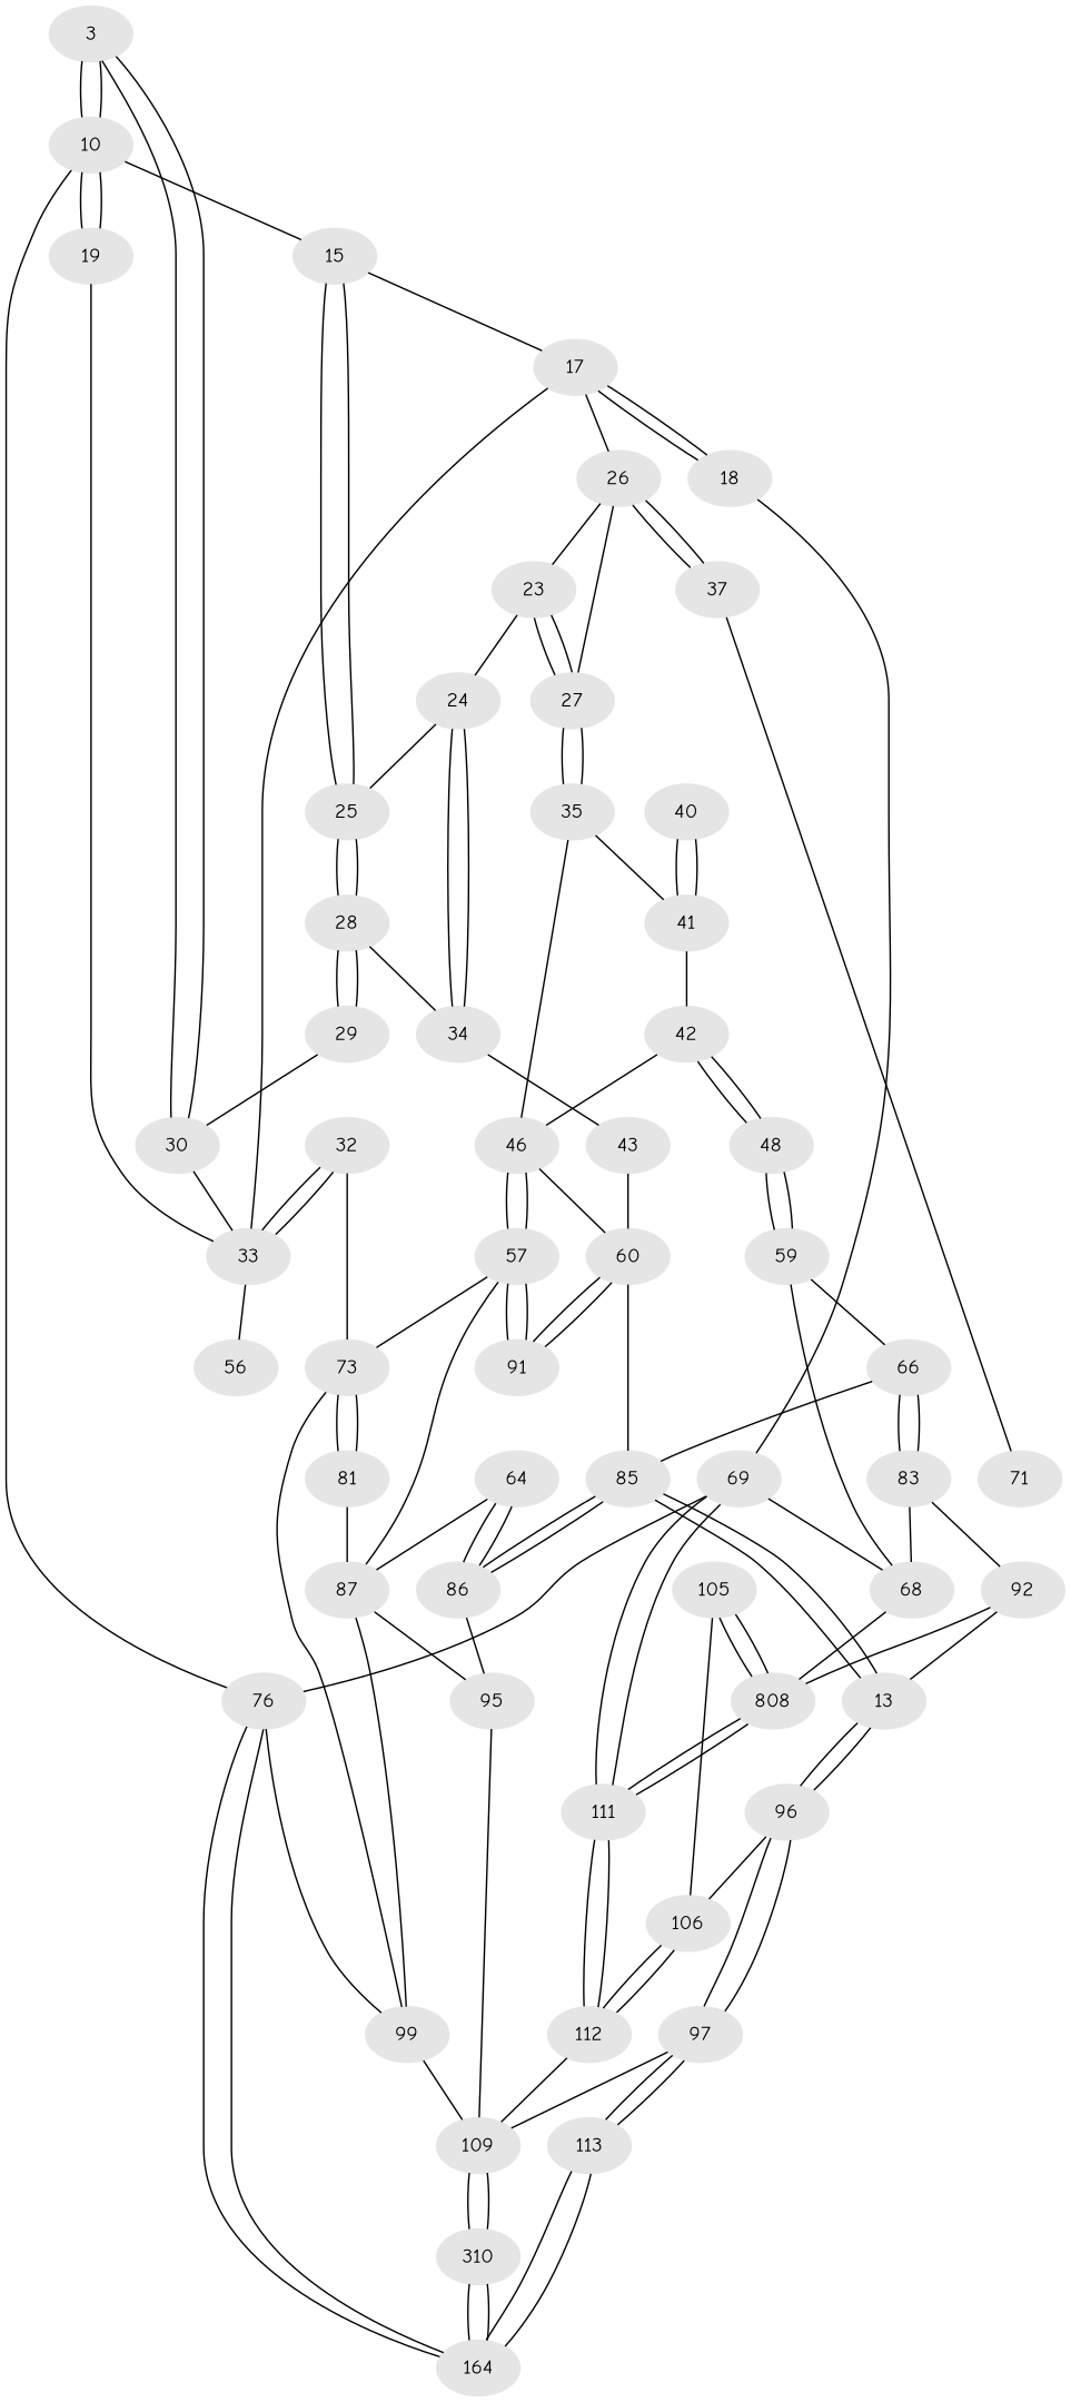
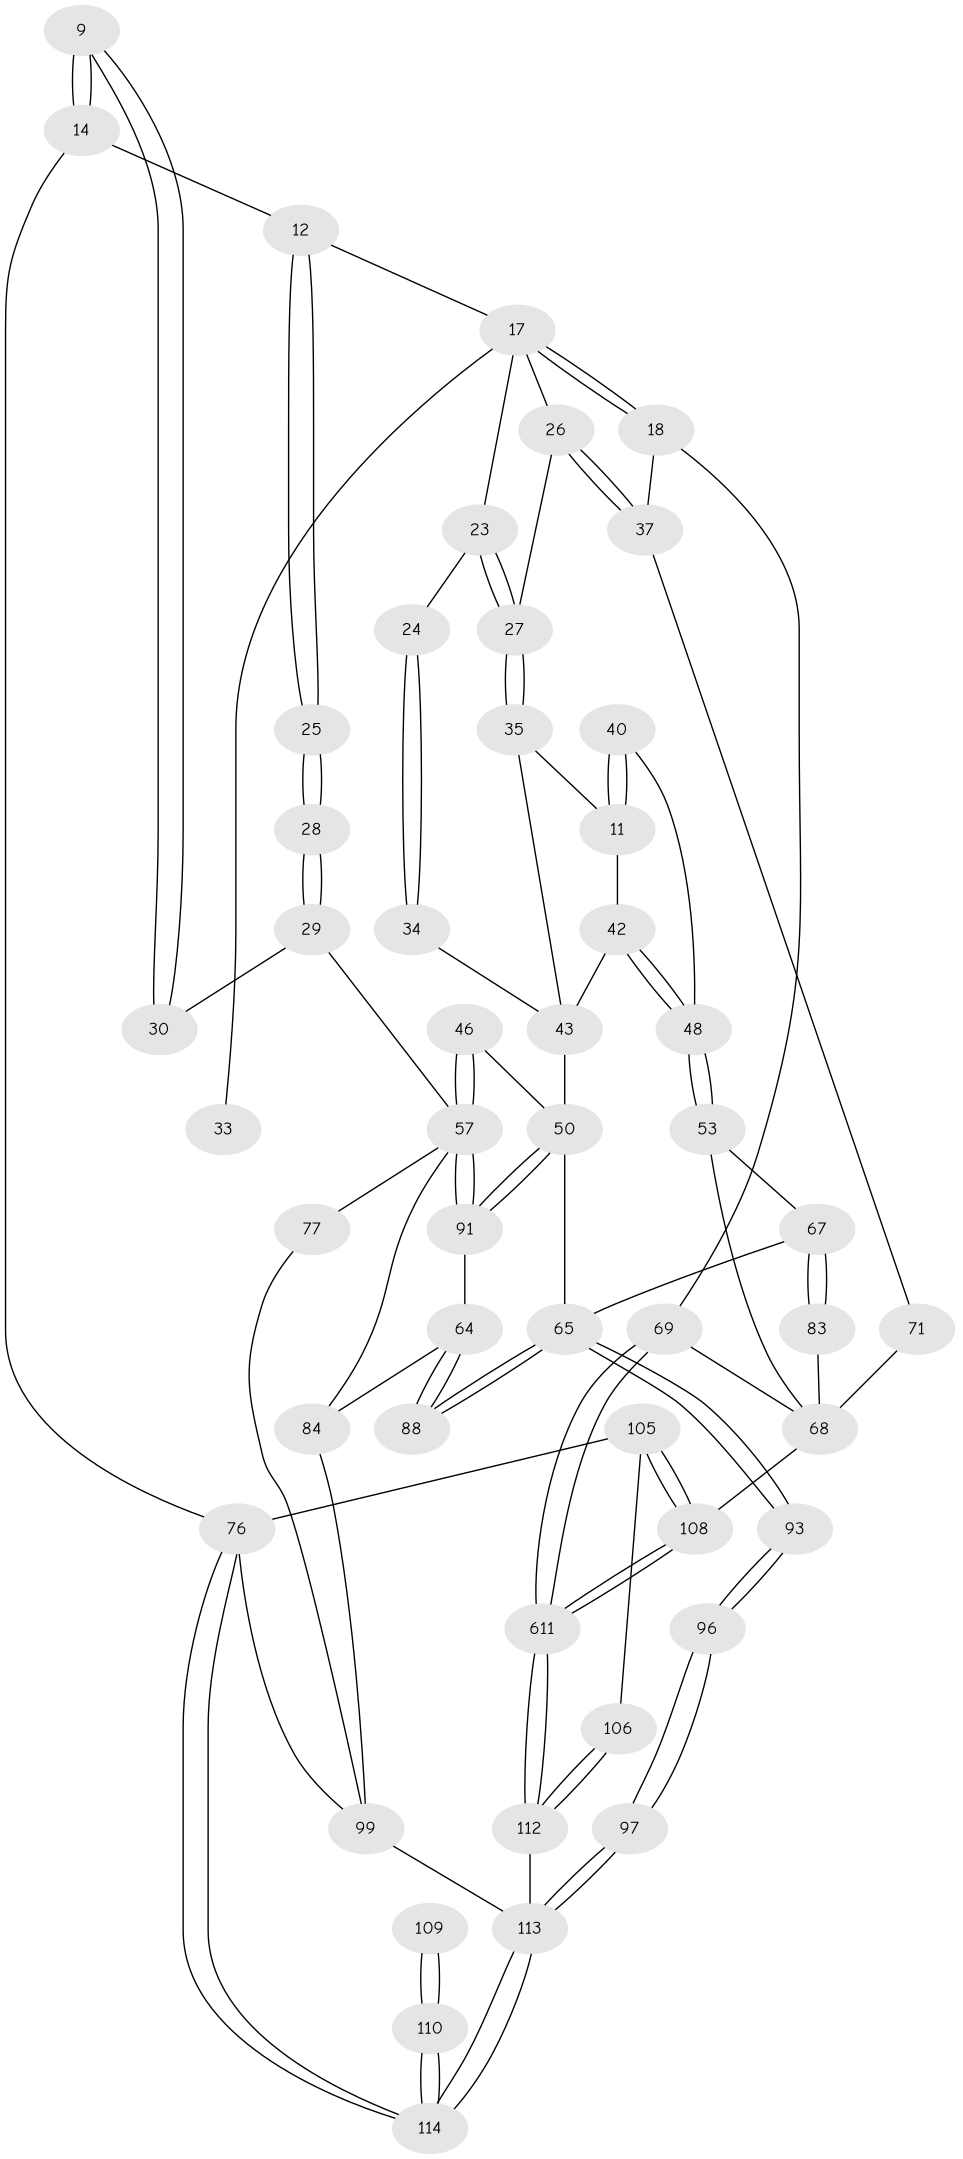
  graph {
    fontname="Comic Neue"
    node [color=gray90 fontname="Comic Neue" style=filled]
    edge [fontname="Comic Neue"]
-   10 [super="+4+3+8"]
-   9 [label=3]
+   10 [super="+4+3+8" label=14]
+   9
    30
-   15
-   19
+   15 [label=12]
    76 [super="+13+11"]
    33 [super="+31"]
    17 [super="+16"]
    25
    99 [super="+75"]
-   114 [label=164]
+   114
    18
    23
    26
    28
    37
    69 [super="+12"]
    24
    27
    71 [super="+38+39"]
    n21 [label=68 super="+70+78+77"]
-   111
-   56 [super="+22"]
+   111 [label=611]
    34
    35
    43 [super="+36"]
    29
-   41
+   41 [label=11]
    57 [super="+49"]
-   73 [super="+72+52"]
+   73 [super="+72+52" label=77]
    n31 [label=91]
-   84 [super="+83+82" label=87]
-   32
-   81 [super="+51"]
-   60 [super="+45+44"]
+   84 [super="+83+82"]
+   60 [super="+45+44" label=50]
    42
    40
    48
-   53 [label=59]
-   85 [super="+63+62+55"]
+   53
+   85 [super="+63+62+55" label=65]
    46
-   67 [super="+66" label=66]
+   67 [super="+66"]
    n43 [label=83 super="+79+68"]
-   108 [super="+102+89+103+104" label=808]
+   108 [super="+102+89+103+104"]
    64
-   95 [super="+94"]
-   86
-   93 [label=13]
-   92 [super="+91"]
+   86 [label=88]
+   93
    112
    109 [super="+98+100+107"]
    96
    97
    106
-   110 [label=310]
+   110
    113
    105
    10 -- 15
-   10 -- 19 [weight=2]
-   10 -- 19
    10 -- 76 [weight=2]
    9 -- 10 [weight=2]
    9 -- 10
    9 -- 30
    9 -- 30
-   30 -- 33
    15 -- 17
    15 -- 25
    15 -- 25
-   19 -- 33
    76 -- 99
    76 -- 114
    76 -- 114
-   33 -- 56 [weight=2]
    17 -- 33
    17 -- 18
    17 -- 18
-   26 -- 23
+   17 -- 23
    17 -- 26
    25 -- 28
    25 -- 28
-   99 -- 109 [weight=2]
+   99 -- 113 [weight=2]
+   18 -- 37
    18 -- 69
    23 -- 24
    23 -- 27
    23 -- 27
    26 -- 37
    26 -- 37
    26 -- 27
-   28 -- 34
    28 -- 29
    28 -- 29
    37 -- 71
-   69 -- 76 [weight=3]
+   105 -- 76 [weight=3]
    69 -- n21
    69 -- 111
    69 -- 111
-   24 -- 25
    24 -- 34
    24 -- 34
    27 -- 35
    27 -- 35
+   71 -- n21 [weight=3]
    n21 -- 108
    111 -- 112
    111 -- 112
    34 -- 43
-   35 -- 46
+   35 -- 43
    35 -- 41
    43 -- 60
    29 -- 30
+   29 -- 57
    41 -- 42
    57 -- 73
    57 -- n31
    57 -- n31
    57 -- 84
    73 -- 99
-   73 -- 81 [weight=2]
-   73 -- 81
+   n31 -- 64
    84 -- 99
-   84 -- 95 [weight=2]
-   32 -- 33 [weight=2]
-   32 -- 33
-   32 -- 73
-   81 -- 84 [weight=2]
    60 -- n31
    60 -- n31
    60 -- 85 [weight=2]
-   42 -- 46
+   42 -- 43
    42 -- 48
    42 -- 48
    40 -- 41
    40 -- 41
+   40 -- 48
    48 -- 53
    48 -- 53
    53 -- n21
    53 -- 67
    85 -- 86
    85 -- 86
    85 -- 93
    85 -- 93
    46 -- 57 [weight=2]
    46 -- 57
    46 -- 60
    67 -- 85 [weight=2]
    67 -- n43 [weight=2]
    67 -- n43
    n43 -- n21 [weight=2]
-   n43 -- 92
    108 -- 111
    108 -- 111
    64 -- 84
    64 -- 86
    64 -- 86
-   95 -- 109 [weight=2]
-   86 -- 95
    93 -- 96
    93 -- 96
-   92 -- 108 [weight=3]
-   92 -- 93
-   112 -- 109
+   112 -- 113
    109 -- 110 [weight=2]
    109 -- 110
    96 -- 97
    96 -- 97
-   96 -- 106
-   97 -- 109
    97 -- 113
    97 -- 113
    106 -- 112
    106 -- 112
    110 -- 114
    110 -- 114
    113 -- 114
    113 -- 114
    105 -- 108 [weight=2]
    105 -- 108
    105 -- 106
  }
